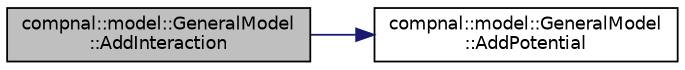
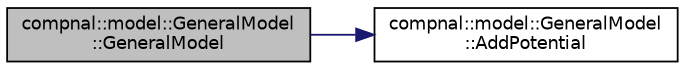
  digraph {
    rankdir=LR
    node [color=black fontname=Helvetica fontsize=10 shape=record style=filled]
-   n1 [fillcolor=grey75 fontcolor=black height=0.2 label="compnal::model::GeneralModel\l::AddInteraction" width=0.4]
+   n1 [fillcolor=grey75 fontcolor=black height=0.2 label="compnal::model::GeneralModel\l::GeneralModel" width=0.4]
    n2 [fillcolor=white height=0.2 label="compnal::model::GeneralModel\l::AddPotential" width=0.4]
    n1 -> n2 [color=midnightblue fontname=Helvetica fontsize=10 labelfontname=Helvetica labelfontsize=10 style=solid]
  }
